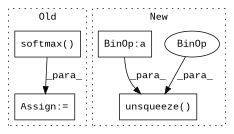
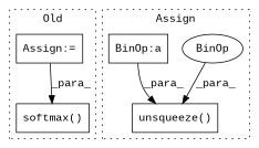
  digraph {
    fontname="Liberation Mono"
    node [a=75 fontname="Liberation Mono" shape=box]
    edge [fontname="Liberation Mono"]
    n1 [l="10,1" label="softmax()" s="5147,5170"]
    n2 [a=68 l=3 label="Assign:=" s=5144]
    n3 [l="98,1" label="unsqueeze()" s="6680,6779"]
    n4 [a=76 l=1 label=BinOp s=6778 shape=ellipse]
    n5 [a=82 l=31 label="BinOp:a" s=6989]
    subgraph cluster_1 {
      label=Old
      style=dotted
      n1
      n2
    }
    subgraph cluster_2 {
-     label=New
+     label=Assign
      style=dotted
      n3
      n4
      n5
    }
-   n1 -> n2 [label=_para_]
+   n2 -> n1 [label=_para_]
    n4 -> n3 [label=_para_]
    n5 -> n3 [label=_para_]
  }
